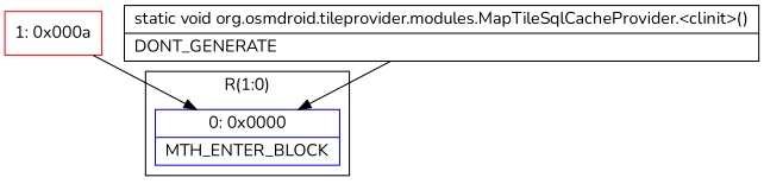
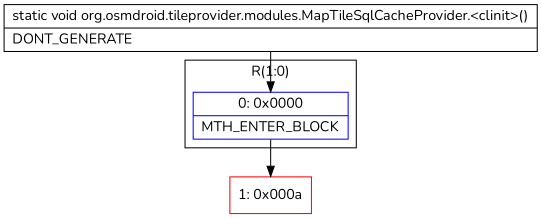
  digraph {
    fontname=Nunito
    node [shape=record fontname=Nunito]
    edge [fontname=Nunito]
    n1 [color=blue label="{0\:\ 0x0000|MTH_ENTER_BLOCK\l}"]
    n2 [color=red label="{1\:\ 0x000a}"]
    n3 [label="{static void org.osmdroid.tileprovider.modules.MapTileSqlCacheProvider.\<clinit\>()  | DONT_GENERATE\l}"]
    subgraph cluster_1 {
      label="R(1:0)"
      n1
    }
-   n2 -> n1
+   n1 -> n2
    n3 -> n1
  }
